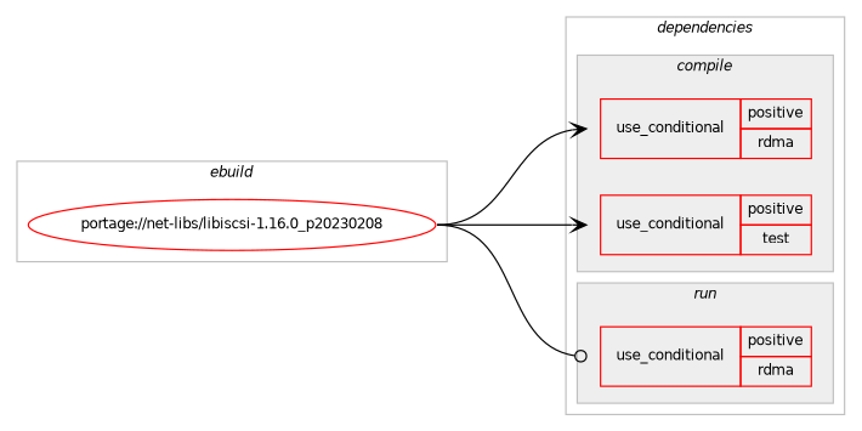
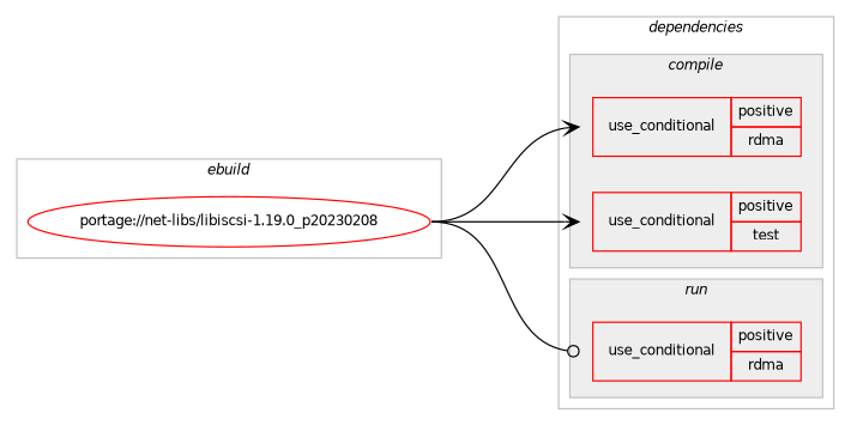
  digraph {
    compound=true
    concentrate=true
    fontname=Helvetica
    fontsize=10
    newrank=true
    rankdir=LR
    ranksep=1.5
    node [color=red fontname=Helvetica fontsize=10 shape=none]
    edge [arrowhead=vee headport=w style=solid tailport=e weight=20]
-   n1 [label="portage://net-libs/libiscsi-1.16.0_p20230208" width=4 shape=""]
+   n1 [label="portage://net-libs/libiscsi-1.19.0_p20230208" width=4 shape=""]
    n2 [label=<<TABLE BORDER="0" CELLBORDER="1" CELLSPACING="0" CELLPADDING="4"><TR><TD ROWSPAN="3" CELLPADDING="10">use_conditional</TD></TR><TR><TD>positive</TD></TR><TR><TD>rdma</TD></TR></TABLE>>]
    n3 [label=<<TABLE BORDER="0" CELLBORDER="1" CELLSPACING="0" CELLPADDING="4"><TR><TD ROWSPAN="3" CELLPADDING="10">use_conditional</TD></TR><TR><TD>positive</TD></TR><TR><TD>test</TD></TR></TABLE>>]
    n4 [label=<<TABLE BORDER="0" CELLBORDER="1" CELLSPACING="0" CELLPADDING="4"><TR><TD ROWSPAN="3" CELLPADDING="10">use_conditional</TD></TR><TR><TD>positive</TD></TR><TR><TD>rdma</TD></TR></TABLE>>]
    subgraph cluster_1 {
      color=gray
      label=<<i>ebuild</i>>
      rank=same
      n1
    }
    subgraph cluster_2 {
      color=gray
      label=<<i>dependencies</i>>
      subgraph cluster_3 {
        color=gray
        fillcolor="#eeeeee"
        label=<<i>compile</i>>
        style=filled
        subgraph sub_4 {
          color=gray
          fillcolor="#eeeeee"
          label=<<i>compile</i>>
          style=filled
          n2
        }
        subgraph sub_5 {
          color=gray
          fillcolor="#eeeeee"
          label=<<i>compile</i>>
          style=filled
          n3
        }
      }
      subgraph cluster_6 {
        color=gray
        fillcolor="#eeeeee"
        label=<<i>compile and run</i>>
        style=filled
      }
      subgraph cluster_7 {
        color=gray
        fillcolor="#eeeeee"
        label=<<i>run</i>>
        style=filled
        subgraph sub_8 {
          color=gray
          fillcolor="#eeeeee"
          label=<<i>run</i>>
          style=filled
          n4
        }
      }
    }
    subgraph cluster_9 {
      color=gray
      label=<<i>candidates</i>>
      rank=same
    }
    n1 -> n2
    n1 -> n3
    n1 -> n4 [arrowhead=odot]
  }
